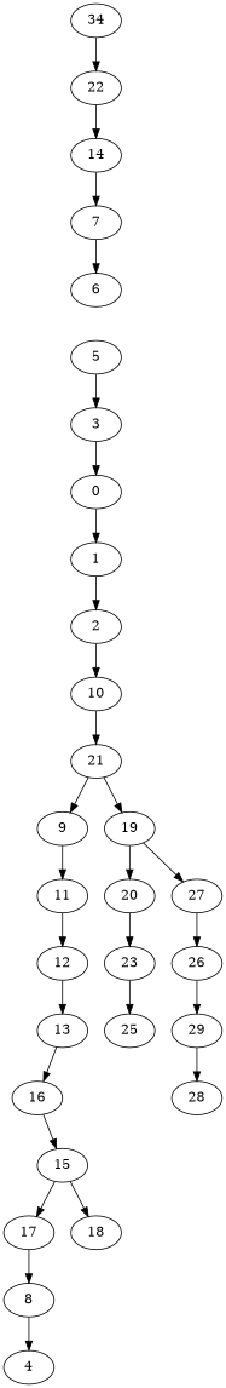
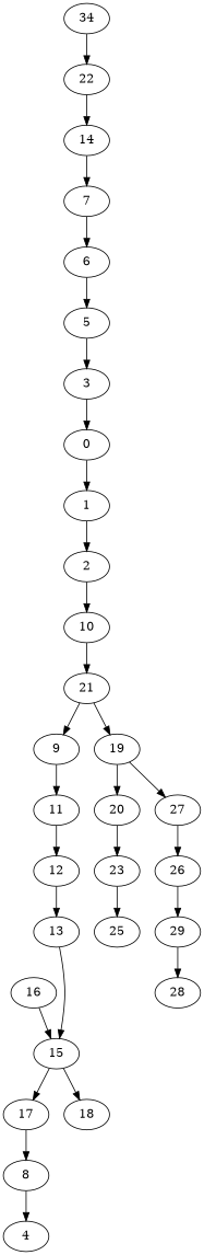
  digraph {
    n1 [label=0]
    n2 [label=1]
    n3 [label=2]
    n4 [label=10]
    n5 [label=21]
    n6 [label=3]
    n7 [label=4]
    n8 [label=5]
    n9 [label=6]
    n10 [label=7]
    n11 [label=8]
    n12 [label=9]
    n13 [label=11]
    n14 [label=12]
    n15 [label=19]
    n16 [label=13]
    n17 [label=16]
    n18 [label=15]
    n19 [label=14]
    n20 [label=17]
    n21 [label=18]
    n22 [label=20]
    n23 [label=27]
    n24 [label=23]
    n25 [label=26]
    n26 [label=25]
    n27 [label=22]
    n28 [label=34]
    n29 [label=29]
    n30 [label=28]
    n1 -> n2
    n2 -> n3
    n3 -> n4
    n4 -> n5
    n5 -> n12
    n5 -> n15
    n6 -> n1
    n8 -> n6
+   n9 -> n8
    n10 -> n9
    n11 -> n7
    n12 -> n13
    n13 -> n14
    n14 -> n16
    n15 -> n22
    n15 -> n23
-   n16 -> n17
+   n16 -> n18
    n17 -> n18
    n18 -> n20
    n18 -> n21
    n19 -> n10
    n20 -> n11
    n22 -> n24
    n23 -> n25
    n24 -> n26
    n25 -> n29
    n27 -> n19
    n28 -> n27
    n29 -> n30
  }
